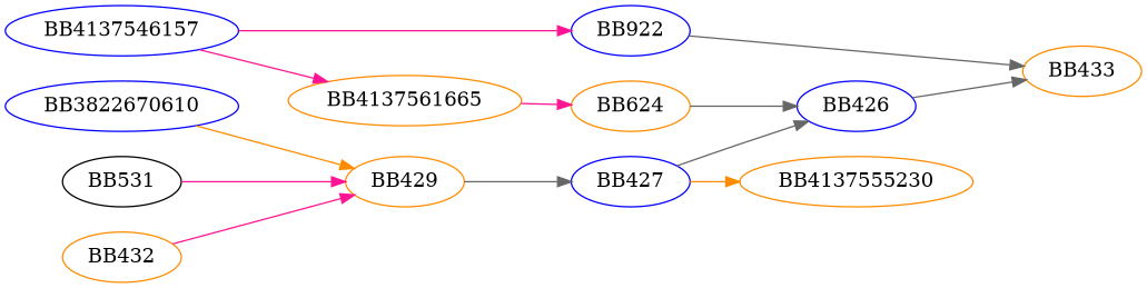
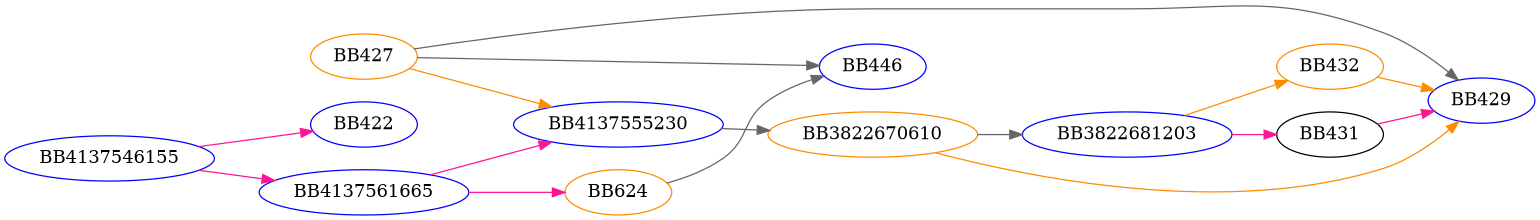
  digraph {
    rankdir=LR
    node [color=blue]
    edge [color=deeppink]
-   BB4137546155 [label=BB4137546157]
-   BB422 [label=BB922]
-   BB4137561665 [color=darkorange]
-   BB433 [color=darkorange]
+   BB4137546155
+   BB422
+   BB4137561665
    n5 [color=darkorange label=BB624]
-   BB4137555230 [color=darkorange]
-   BB426
-   BB3822670610
-   BB427
-   BB429 [color=darkorange]
-   BB431 [color=black label=BB531]
+   BB4137555230
+   BB426 [label=BB446]
+   BB3822670610 [color=darkorange]
+   BB427 [color=darkorange]
+   BB429
+   BB3822681203
+   BB431 [color=black]
    BB432 [color=darkorange]
    BB4137546155 -> BB422
    BB4137546155 -> BB4137561665
-   BB422 -> BB433 [color=gray40]
    BB4137561665 -> n5
+   BB4137561665 -> BB4137555230
    n5 -> BB426 [color=gray40]
-   BB426 -> BB433 [color=gray40]
+   BB4137555230 -> BB3822670610 [color=gray40]
    BB3822670610 -> BB429 [color=darkorange]
+   BB3822670610 -> BB3822681203 [color=gray40]
    BB427 -> BB4137555230 [color=darkorange]
    BB427 -> BB426 [color=gray40]
-   BB429 -> BB427 [color=gray40]
+   BB427 -> BB429 [color=gray40]
+   BB3822681203 -> BB431
+   BB3822681203 -> BB432 [color=darkorange]
    BB431 -> BB429
-   BB432 -> BB429
+   BB432 -> BB429 [color=darkorange]
  }
